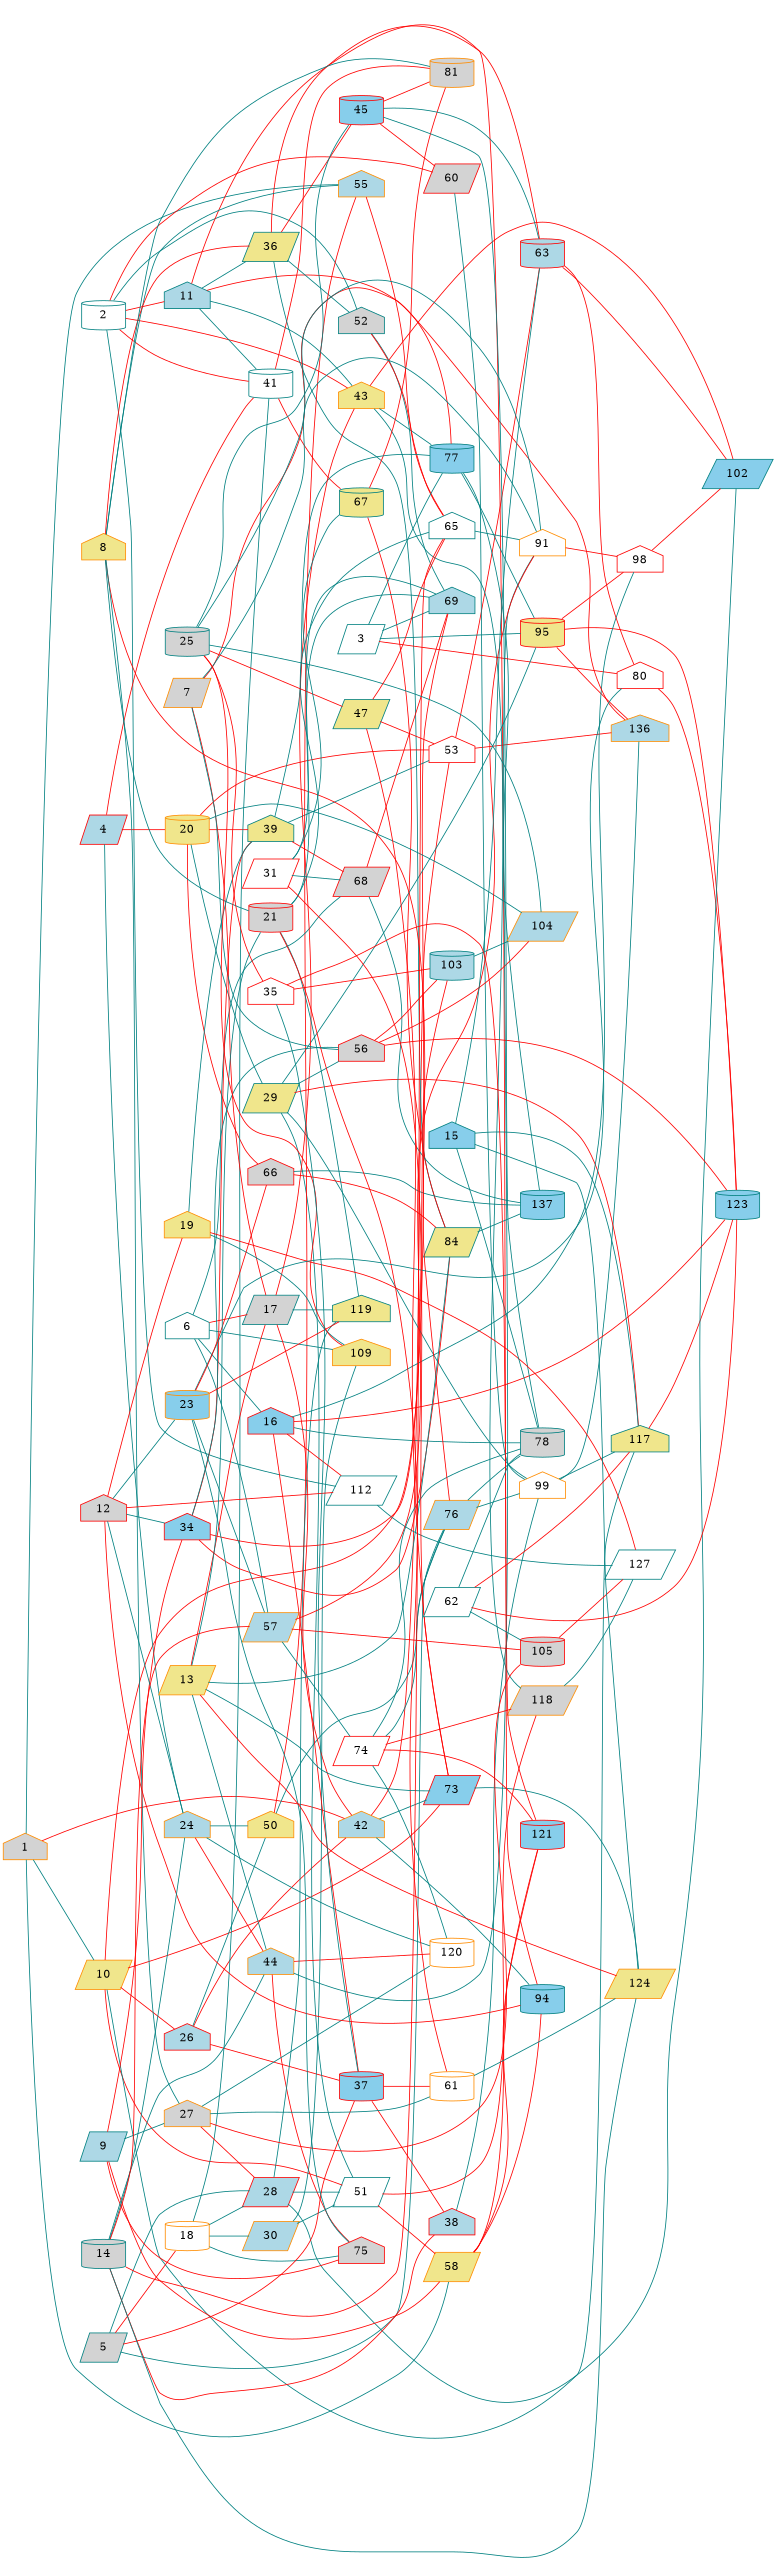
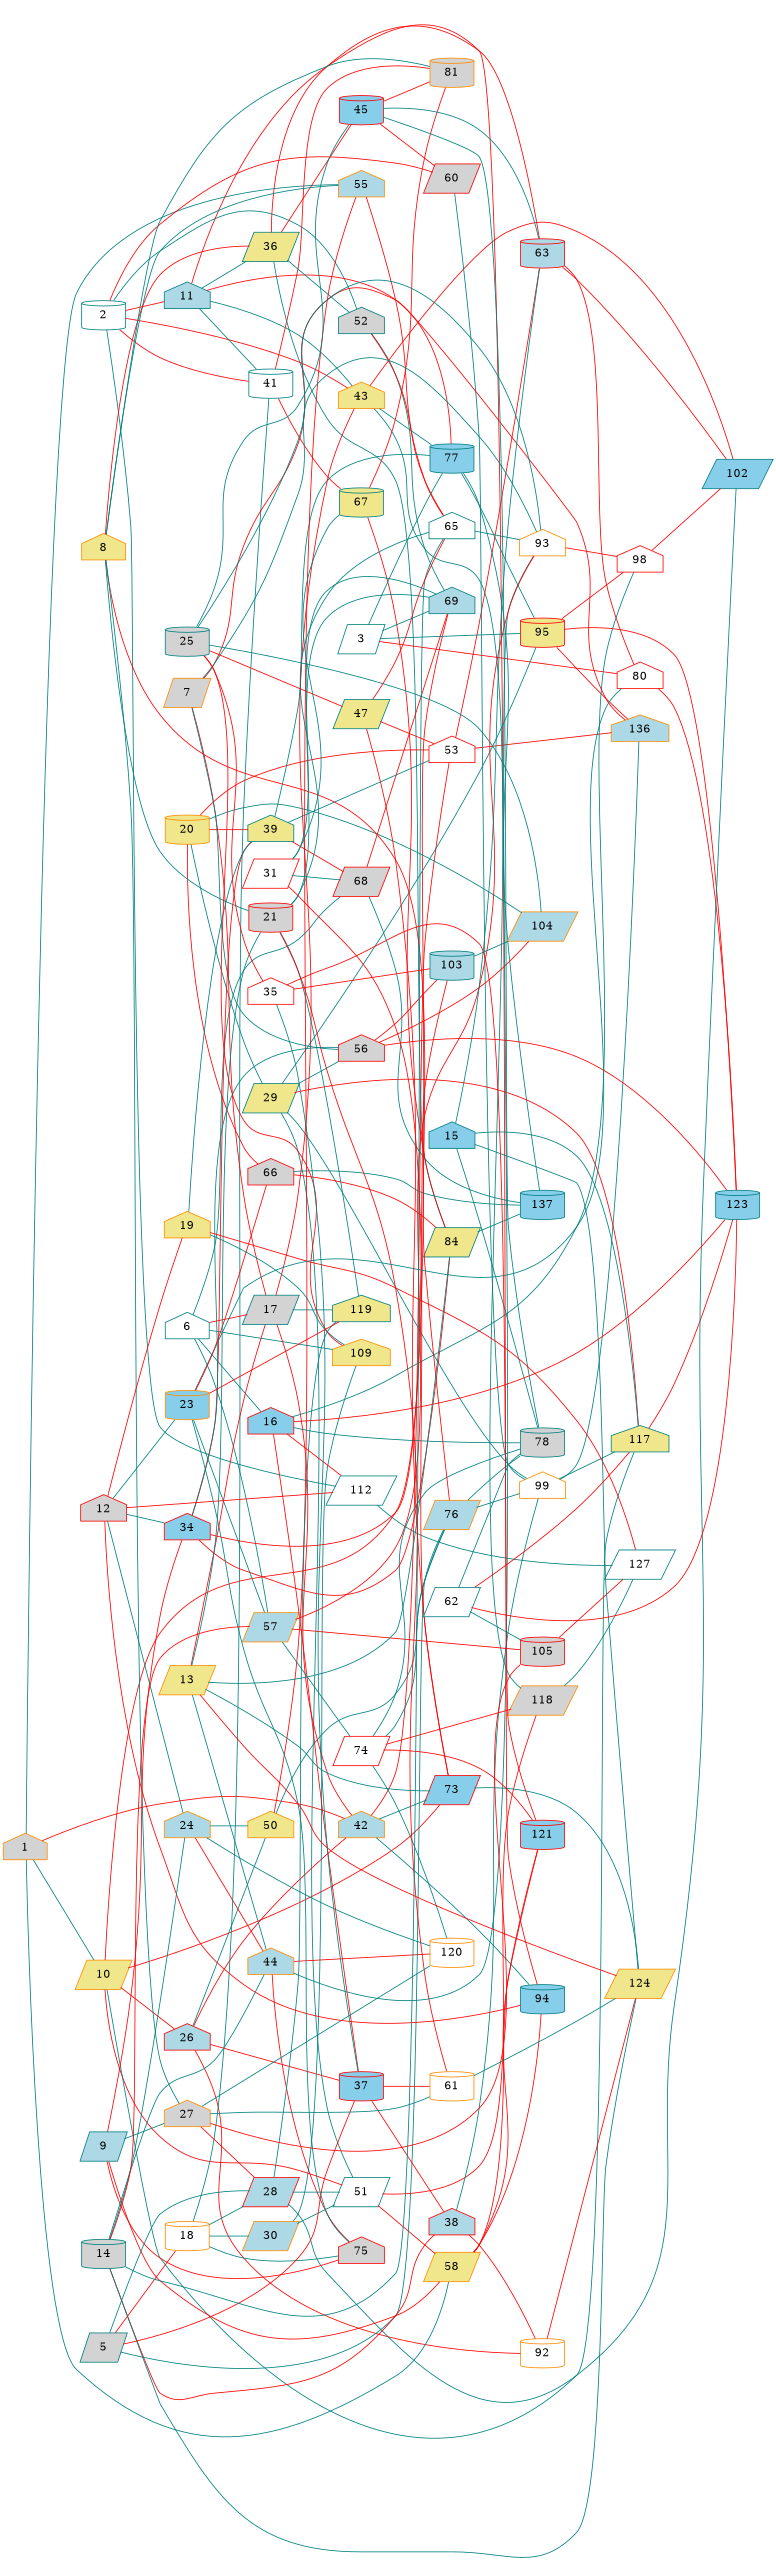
  graph {
    rankdir=LR
    node [color=teal fillcolor=white shape=house style=filled]
    edge [color=teal]
    10 [color=darkorange fillcolor=khaki shape=parallelogram super="+101"]
    69 [fillcolor=lightblue super="+132"]
    26 [color=red fillcolor=lightblue super="+90"]
    51 [shape=parallelogram super="+110"]
    73 [color=red fillcolor=skyblue shape=parallelogram super="+130"]
    117 [fillcolor=khaki super="+126"]
    1 [color=darkorange fillcolor=lightgrey]
    42 [color=darkorange fillcolor=lightblue super="+108"]
    55 [color=darkorange fillcolor=lightblue]
    58 [color=darkorange fillcolor=khaki shape=parallelogram super="+79"]
    94 [fillcolor=skyblue shape=cylinder]
    53 [color=red super="+114"]
    65 [super="+113"]
    121 [color=red fillcolor=skyblue shape=cylinder]
    118 [color=darkorange fillcolor=lightgrey shape=parallelogram]
    2 [shape=cylinder super="+85"]
    11 [fillcolor=lightblue super="+22"]
    41 [shape=cylinder super="+87"]
    43 [color=darkorange fillcolor=khaki super="+131"]
    52 [fillcolor=lightgrey]
    60 [color=red fillcolor=lightgrey shape=parallelogram]
    112 [shape=parallelogram]
    77 [fillcolor=skyblue shape=cylinder super="+83"]
    36 [fillcolor=khaki shape=parallelogram super="+116"]
    81 [color=darkorange fillcolor=lightgrey shape=cylinder]
    67 [fillcolor=khaki shape=cylinder]
    102 [fillcolor=skyblue shape=parallelogram]
    99 [color=darkorange super="+125"]
    127 [shape=parallelogram]
    3 [shape=parallelogram]
    80 [color=red]
    95 [color=red fillcolor=khaki shape=cylinder super="+135"]
    137 [fillcolor=skyblue shape=cylinder]
    123 [fillcolor=skyblue shape=cylinder super="+140"]
    136 [color=darkorange fillcolor=lightblue]
    98 [color=red]
    20 [color=darkorange fillcolor=khaki shape=cylinder super="+107"]
    39 [fillcolor=khaki super="+100"]
    29 [fillcolor=khaki shape=parallelogram super="+46"]
    66 [color=red fillcolor=lightgrey]
    104 [color=darkorange fillcolor=lightblue shape=parallelogram]
-   4 [color=red fillcolor=lightblue shape=parallelogram]
    24 [color=darkorange fillcolor=lightblue super="+115"]
    44 [color=darkorange fillcolor=lightblue super="+71"]
    50 [color=darkorange fillcolor=khaki]
    120 [color=darkorange shape=cylinder]
    18 [color=darkorange shape=cylinder super="+70"]
    28 [color=red fillcolor=lightblue shape=parallelogram super="+111"]
    75 [color=red fillcolor=lightgrey]
    30 [color=darkorange fillcolor=lightblue shape=parallelogram]
    5 [fillcolor=lightgrey shape=parallelogram]
    37 [color=red fillcolor=skyblue shape=cylinder super="+86"]
    76 [color=darkorange fillcolor=lightblue shape=parallelogram super="+134"]
    119 [fillcolor=khaki]
    38 [color=red fillcolor=lightblue]
    61 [color=darkorange shape=cylinder]
    78 [fillcolor=lightgrey shape=cylinder super="+129"]
    6 [super="+64"]
    16 [color=red fillcolor=skyblue super="+133"]
    17 [fillcolor=lightgrey shape=parallelogram super="+89"]
    57 [color=darkorange fillcolor=lightblue shape=parallelogram super="+59"]
    68 [color=red fillcolor=lightgrey shape=parallelogram super="+72"]
    109 [color=darkorange fillcolor=khaki]
-   91 [color=darkorange super="+93"]
+   91 [color=darkorange super="+93" label=93]
    105 [color=red fillcolor=lightgrey shape=cylinder]
    74 [color=red shape=parallelogram super="+106"]
    7 [color=darkorange fillcolor=lightgrey shape=parallelogram]
    56 [color=red fillcolor=lightgrey super="+128"]
    103 [fillcolor=lightblue shape=cylinder]
    8 [color=darkorange fillcolor=khaki super="+122"]
    21 [color=red fillcolor=lightgrey shape=cylinder super="+48"]
    27 [color=darkorange fillcolor=lightgrey super="+49"]
    84 [fillcolor=khaki shape=parallelogram super="+88"]
    63 [color=red fillcolor=lightblue shape=cylinder super="+139"]
    45 [color=red fillcolor=skyblue shape=cylinder super="+97"]
    9 [fillcolor=lightblue shape=parallelogram]
    34 [color=red fillcolor=skyblue super="+54"]
+   92 [color=darkorange shape=cylinder]
    124 [color=darkorange fillcolor=khaki shape=parallelogram super="+138"]
    12 [color=red fillcolor=lightgrey super="+82"]
    19 [color=darkorange fillcolor=khaki]
    23 [color=darkorange fillcolor=skyblue shape=cylinder super="+33"]
    13 [color=darkorange fillcolor=khaki shape=parallelogram super="+96"]
    14 [fillcolor=lightgrey shape=cylinder super="+32"]
    15 [fillcolor=skyblue]
    25 [fillcolor=lightgrey shape=cylinder super="+40"]
    35 [color=red]
    47 [fillcolor=khaki shape=parallelogram]
    31 [color=red shape=parallelogram]
    62 [shape=parallelogram]
    10 -- 69 [color=red]
    10 -- 26 [color=red]
    10 -- 51 [color=red]
    10 -- 73 [color=red]
    10 -- 117
    26 -- 42 [color=red]
    26 -- 50
    26 -- 37 [color=red]
+   26 -- 92 [color=red weight=2]
    51 -- 58 [color=red]
    51 -- 121 [color=red]
    73 -- 124
    117 -- 123 [color=red]
    1 -- 10
    1 -- 42 [color=red]
    1 -- 55
    1 -- 58
    42 -- 73
    42 -- 94
    42 -- 53 [color=red]
    55 -- 65 [color=red]
    58 -- 94 [color=red]
    58 -- 121 [color=red]
    58 -- 118 [color=red]
    53 -- 136 [color=red]
    53 -- 63 [color=red]
    65 -- 91
    118 -- 127
    2 -- 11 [color=red]
    2 -- 41 [color=red]
    2 -- 43 [color=red]
    2 -- 52
    2 -- 60 [color=red]
    2 -- 112
    11 -- 121 [color=red]
    11 -- 41
    11 -- 43
    11 -- 77 [color=red]
    11 -- 36
    41 -- 81 [color=red]
    41 -- 67 [color=red]
    43 -- 118
    43 -- 77
    43 -- 102 [color=red]
    52 -- 69
    52 -- 65 [color=red]
    60 -- 99
    112 -- 127
    77 -- 95
    77 -- 137
    36 -- 52
    36 -- 84
    36 -- 63 [color=red]
    36 -- 45 [color=red]
    67 -- 81 [color=red]
    67 -- 84 [color=red]
    99 -- 117
    99 -- 136
    3 -- 69
    3 -- 77
    3 -- 80 [color=red]
    3 -- 95
    80 -- 123 [color=red]
    95 -- 123 [color=red]
    95 -- 136 [color=red]
    95 -- 98 [color=red]
    98 -- 102 [color=red]
    20 -- 53 [color=red]
    20 -- 39 [color=red]
    20 -- 29
    20 -- 66 [color=red]
    20 -- 104
    39 -- 53
    39 -- 77
    39 -- 68 [color=red]
    29 -- 51
    29 -- 117 [color=red]
    29 -- 99
    29 -- 95
    29 -- 56
    66 -- 137
    66 -- 84 [color=red]
-   4 -- 41 [color=red]
-   4 -- 20 [color=red]
-   4 -- 24
    24 -- 44 [color=red]
    24 -- 50
    24 -- 120
    44 -- 120 [color=red]
    44 -- 75 [color=red]
    44 -- 91
    50 -- 55 [color=red]
    50 -- 76
    18 -- 41
    18 -- 28
    18 -- 75
    18 -- 30 [weight=2]
    28 -- 51
    28 -- 102
    28 -- 119
    30 -- 51
    30 -- 109
    5 -- 18 [color=red]
    5 -- 28
    5 -- 37 [color=red]
    5 -- 76
    37 -- 38 [color=red]
    37 -- 61 [color=red]
    76 -- 99
    76 -- 78
    38 -- 99
+   38 -- 92 [color=red]
    61 -- 124
    6 -- 16
    6 -- 17 [color=red]
    6 -- 57
    6 -- 68 [weight=2]
    6 -- 109
    16 -- 112 [color=red]
    16 -- 123 [color=red]
    16 -- 98
    16 -- 37 [color=red]
    16 -- 78
    17 -- 42 [color=red]
    17 -- 43 [color=red]
    17 -- 119
    57 -- 91 [color=red]
    57 -- 105 [color=red]
    57 -- 74
    68 -- 69 [color=red]
    68 -- 137
    91 -- 98 [color=red]
    105 -- 127 [color=red]
    74 -- 121 [color=red]
    74 -- 118 [color=red]
    74 -- 120
    74 -- 76
    74 -- 78
    7 -- 136 [color=red]
    7 -- 17 [color=red]
    7 -- 91
    7 -- 56
    56 -- 123 [color=red]
    56 -- 104 [color=red]
    56 -- 103 [color=red]
    103 -- 104
    8 -- 55
    8 -- 36 [color=red]
    8 -- 81
    8 -- 76 [color=red]
    8 -- 21
    8 -- 27
    21 -- 69
    21 -- 65
    21 -- 119
    21 -- 61 [color=red]
    27 -- 120
    27 -- 28 [color=red]
    27 -- 61
    27 -- 105 [color=red]
    84 -- 137
    63 -- 102 [color=red]
    63 -- 80 [color=red]
    45 -- 60 [color=red]
    45 -- 81 [color=red]
    45 -- 78
    45 -- 63
    9 -- 58 [color=red]
    9 -- 75 [color=red]
    9 -- 27
    9 -- 34 [color=red]
    34 -- 39 [color=red]
    34 -- 56
    34 -- 103 [color=red]
    34 -- 84 [color=red]
+   92 -- 124 [color=red]
    12 -- 94 [color=red]
    12 -- 112 [color=red]
    12 -- 24
    12 -- 34
    12 -- 19 [color=red]
    12 -- 23
    19 -- 127 [color=red]
    19 -- 39
    19 -- 109
    23 -- 80
    23 -- 66 [color=red]
    23 -- 75
    23 -- 119 [color=red]
    23 -- 57
    13 -- 73
    13 -- 44
    13 -- 17 [color=red]
    13 -- 21
    13 -- 84
    13 -- 124 [color=red]
-   14 -- 65 [color=red]
+   14 -- 65
    14 -- 24
    14 -- 44
    14 -- 38 [color=red]
    14 -- 57 [color=red]
    14 -- 124
    15 -- 117
    15 -- 78
    15 -- 63
    15 -- 124
    25 -- 104
    25 -- 109 [color=red]
    25 -- 91
    25 -- 45
    25 -- 35 [color=red]
    25 -- 47 [color=red]
    35 -- 94 [color=red]
    35 -- 37
    35 -- 103 [color=red]
    47 -- 73 [color=red]
    47 -- 53 [color=red]
    47 -- 65 [color=red]
    31 -- 69
    31 -- 73 [color=red]
    31 -- 67
    31 -- 68
    62 -- 117 [color=red]
    62 -- 123 [color=red]
    62 -- 78
    62 -- 105
  }
